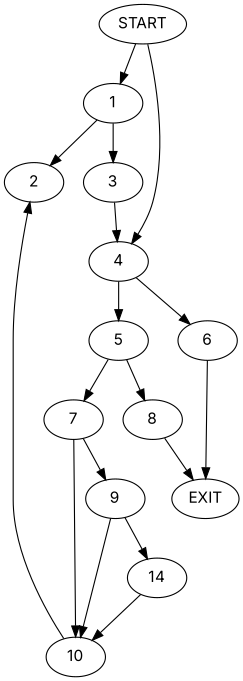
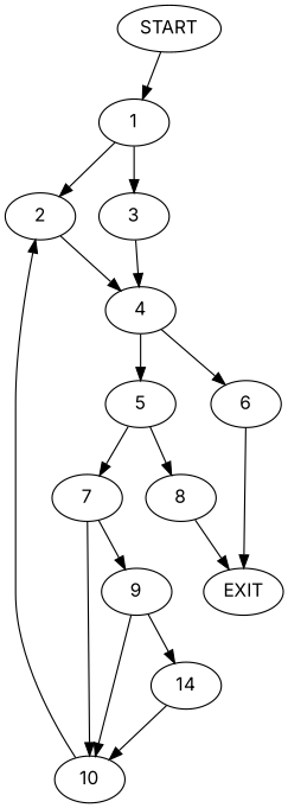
  digraph {
    fontname=Inter
    node [fontname=Inter]
    edge [fontname=Inter]
    n1 [label=START]
    1
    2
    3
    n5 [label=EXIT]
    4
    5
    6
    7
    8
    9
    10
    n13 [label=14]
    n1 -> 1
    1 -> 2
    1 -> 3
-   n1 -> 4
+   2 -> 4
    3 -> 4
    4 -> 5
    4 -> 6
    5 -> 7
    5 -> 8
    6 -> n5
    7 -> 9
    7 -> 10
    8 -> n5
    9 -> 10
    9 -> n13
    10 -> 2
    n13 -> 10
  }
